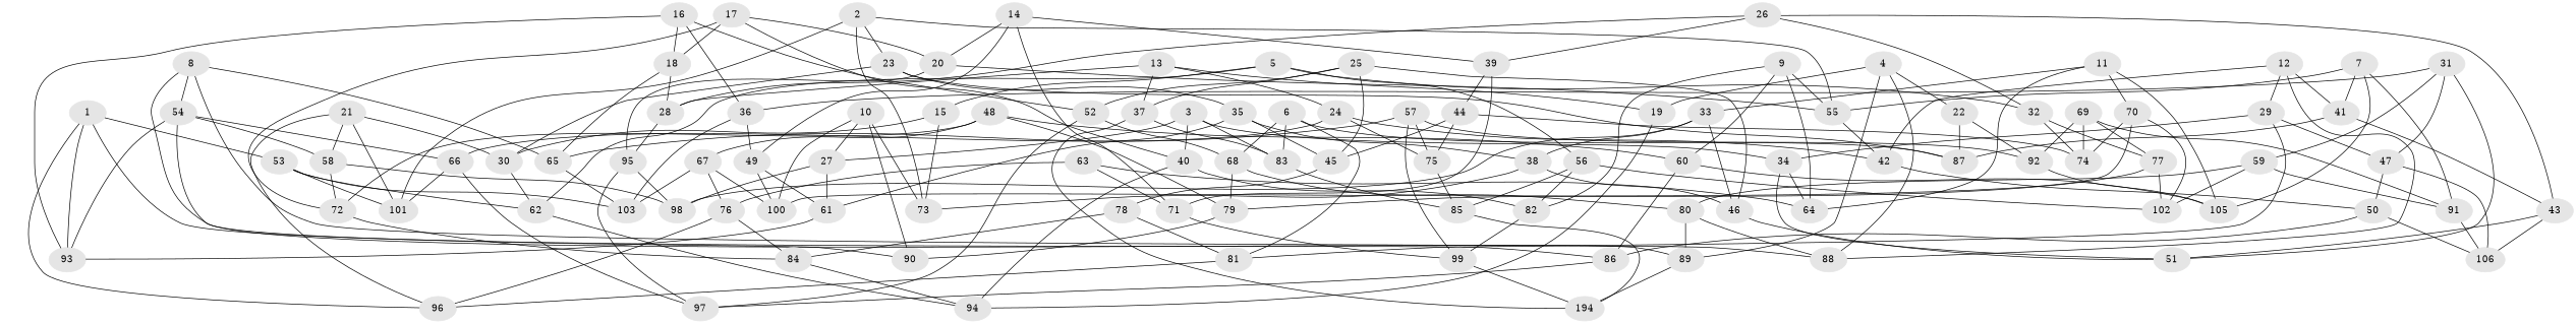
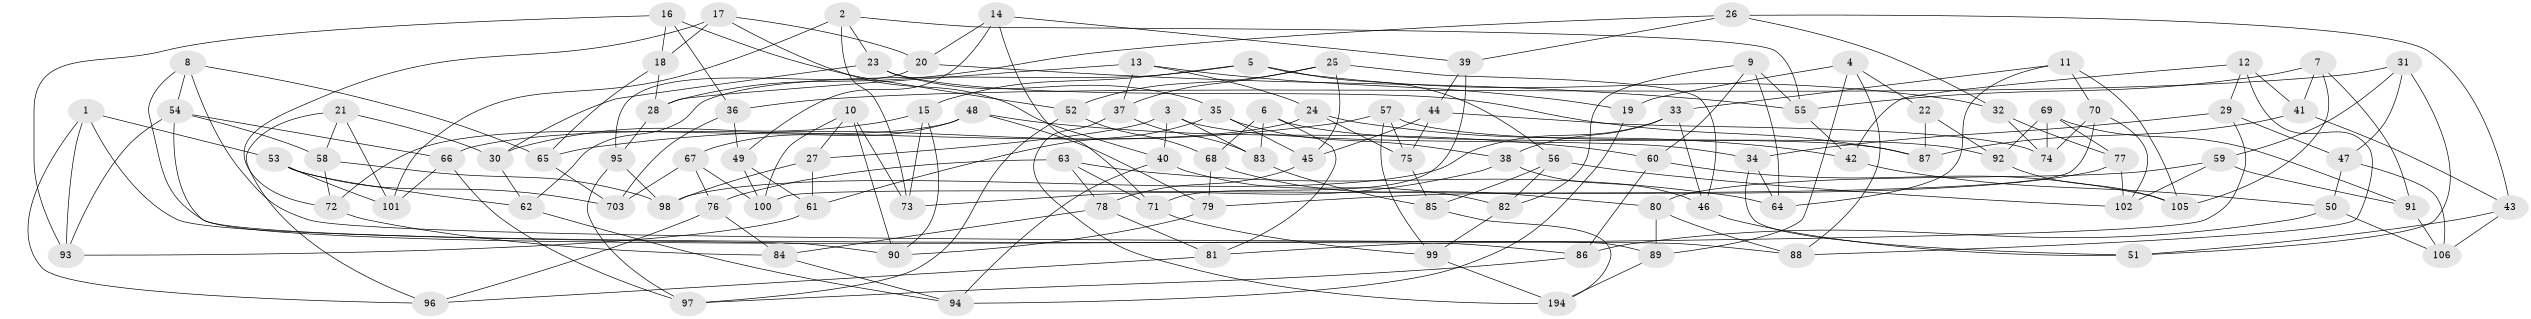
  graph {
    node [color=gray90 style=filled]
    1
    53
    86
    93
    96
    101
    62
-   103
+   103 [label=703]
    97
    2
    23
    55
    73
    87
    30
    35
    42
    3
    27
    34
    40
    83
    61
    98
    64
    51
    82
    94
    85
    4
    19
    22
    88
    89
    92
    n36 [label=194]
    5
    15
    32
    56
    90
    74
    77
    102
    6
    68
    81
    79
    80
    7
    41
    91
    105
    43
    106
    8
    65
    54
    9
    60
    99
    10
    100
    11
    33
    70
    46
    38
    12
    29
    47
    50
    13
    24
    28
    37
    66
    75
    95
    14
    20
    39
    49
    71
    44
    16
    18
    36
    52
    17
    72
    84
    21
    58
    45
    25
    78
    26
    31
    59
    48
    67
    76
    57
    63
    69
    1 -- 53
    1 -- 86
    1 -- 93
    1 -- 96
    53 -- 101
    53 -- 62
    53 -- 103
    86 -- 97
    62 -- 94
    2 -- 101
    2 -- 23
    2 -- 55
    2 -- 73
    23 -- 87
    23 -- 30
    23 -- 35
    55 -- 42
    30 -- 62
    35 -- 61
    35 -- 38
    35 -- 45
    42 -- 50
    3 -- 27
    3 -- 34
    3 -- 40
    3 -- 83
    27 -- 61
    27 -- 98
    34 -- 64
    34 -- 51
    40 -- 82
    40 -- 94
    83 -- 85
    61 -- 93
    82 -- 99
    85 -- n36
    4 -- 19
    4 -- 22
    4 -- 88
    4 -- 89
    19 -- 94
    22 -- 87
    22 -- 92
    89 -- n36
    92 -- 105
    5 -- 62
    5 -- 15
    5 -- 32
    5 -- 56
    15 -- 73
    15 -- 30
+   15 -- 90
    32 -- 74
    32 -- 77
    56 -- 82
    56 -- 85
    56 -- 102
    77 -- 102
    77 -- 79
    6 -- 87
    6 -- 83
    6 -- 68
    6 -- 81
    68 -- 79
    68 -- 80
    81 -- 96
    79 -- 90
    80 -- 88
    80 -- 89
    7 -- 55
    7 -- 41
    7 -- 91
    7 -- 105
    41 -- 87
    41 -- 43
    91 -- 106
    43 -- 51
    43 -- 106
    8 -- 88
    8 -- 89
    8 -- 65
    8 -- 54
    65 -- 103
    54 -- 93
    54 -- 90
    54 -- 66
    54 -- 58
    9 -- 55
    9 -- 64
    9 -- 82
    9 -- 60
    60 -- 86
    60 -- 105
    99 -- n36
    10 -- 73
    10 -- 27
    10 -- 90
    10 -- 100
    11 -- 64
    11 -- 105
    11 -- 33
    11 -- 70
    33 -- 98
    33 -- 46
    33 -- 38
    70 -- 74
    70 -- 102
    70 -- 100
    46 -- 51
    38 -- 73
    38 -- 46
    12 -- 42
    12 -- 88
    12 -- 41
    12 -- 29
    29 -- 34
    29 -- 81
    29 -- 47
    47 -- 106
    47 -- 50
    50 -- 86
    50 -- 106
    13 -- 19
    13 -- 24
    13 -- 28
    13 -- 37
    24 -- 42
    24 -- 66
    24 -- 75
    28 -- 95
    37 -- 83
    37 -- n36
    66 -- 101
    66 -- 97
    75 -- 85
    95 -- 97
    95 -- 98
    14 -- 20
    14 -- 39
    14 -- 49
    14 -- 71
    20 -- 55
    20 -- 95
    39 -- 71
    39 -- 44
    49 -- 61
    49 -- 100
    71 -- 99
    44 -- 74
    44 -- 75
    44 -- 45
    16 -- 93
    16 -- 18
    16 -- 36
    16 -- 52
    18 -- 65
    18 -- 28
    36 -- 103
    36 -- 49
    52 -- 97
    52 -- 68
    17 -- 40
    17 -- 20
    17 -- 18
    17 -- 72
    72 -- 84
    84 -- 94
    21 -- 96
    21 -- 101
    21 -- 30
    21 -- 58
    58 -- 98
    58 -- 72
    45 -- 78
    25 -- 46
    25 -- 37
    25 -- 52
    25 -- 45
    78 -- 81
    78 -- 84
    26 -- 32
    26 -- 43
    26 -- 28
    26 -- 39
    31 -- 51
    31 -- 47
    31 -- 36
    31 -- 59
    59 -- 102
    59 -- 80
    59 -- 91
    48 -- 79
    48 -- 60
    48 -- 72
    48 -- 67
    67 -- 103
    67 -- 100
    67 -- 76
    76 -- 96
    76 -- 84
    57 -- 92
    57 -- 65
    57 -- 99
    57 -- 75
    63 -- 64
    63 -- 71
+   63 -- 78
    63 -- 76
    69 -- 92
    69 -- 74
    69 -- 77
    69 -- 91
  }
